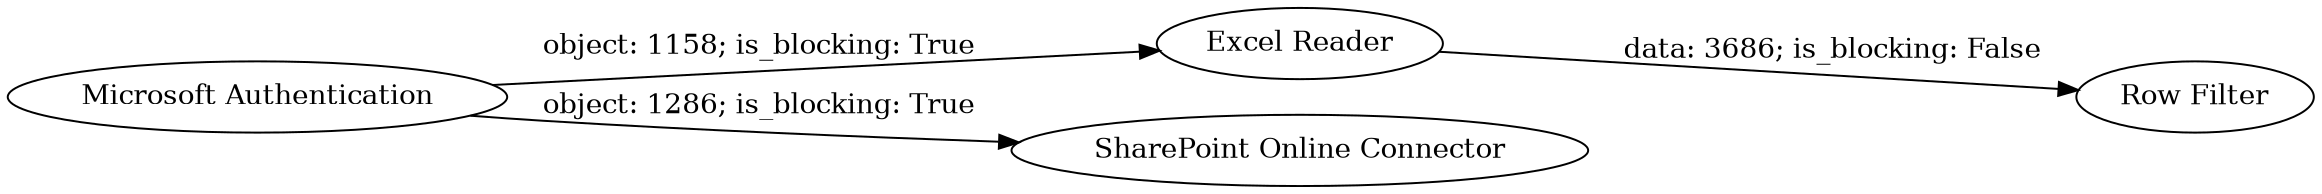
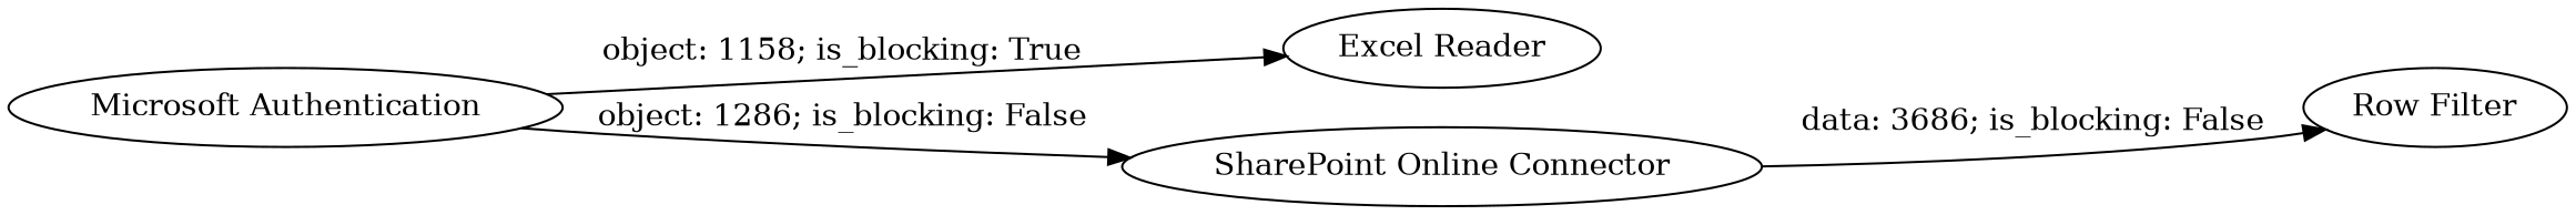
  digraph {
    rankdir=LR
    n1 [label="Excel Reader"]
    n2 [label="Row Filter"]
    n3 [label="SharePoint Online Connector"]
    n4 [label="Microsoft Authentication"]
-   n1 -> n2 [label="data: 3686; is_blocking: False"]
+   n3 -> n2 [label="data: 3686; is_blocking: False"]
    n4 -> n1 [label="object: 1158; is_blocking: True"]
-   n4 -> n3 [label="object: 1286; is_blocking: True"]
+   n4 -> n3 [label="object: 1286; is_blocking: False"]
  }
